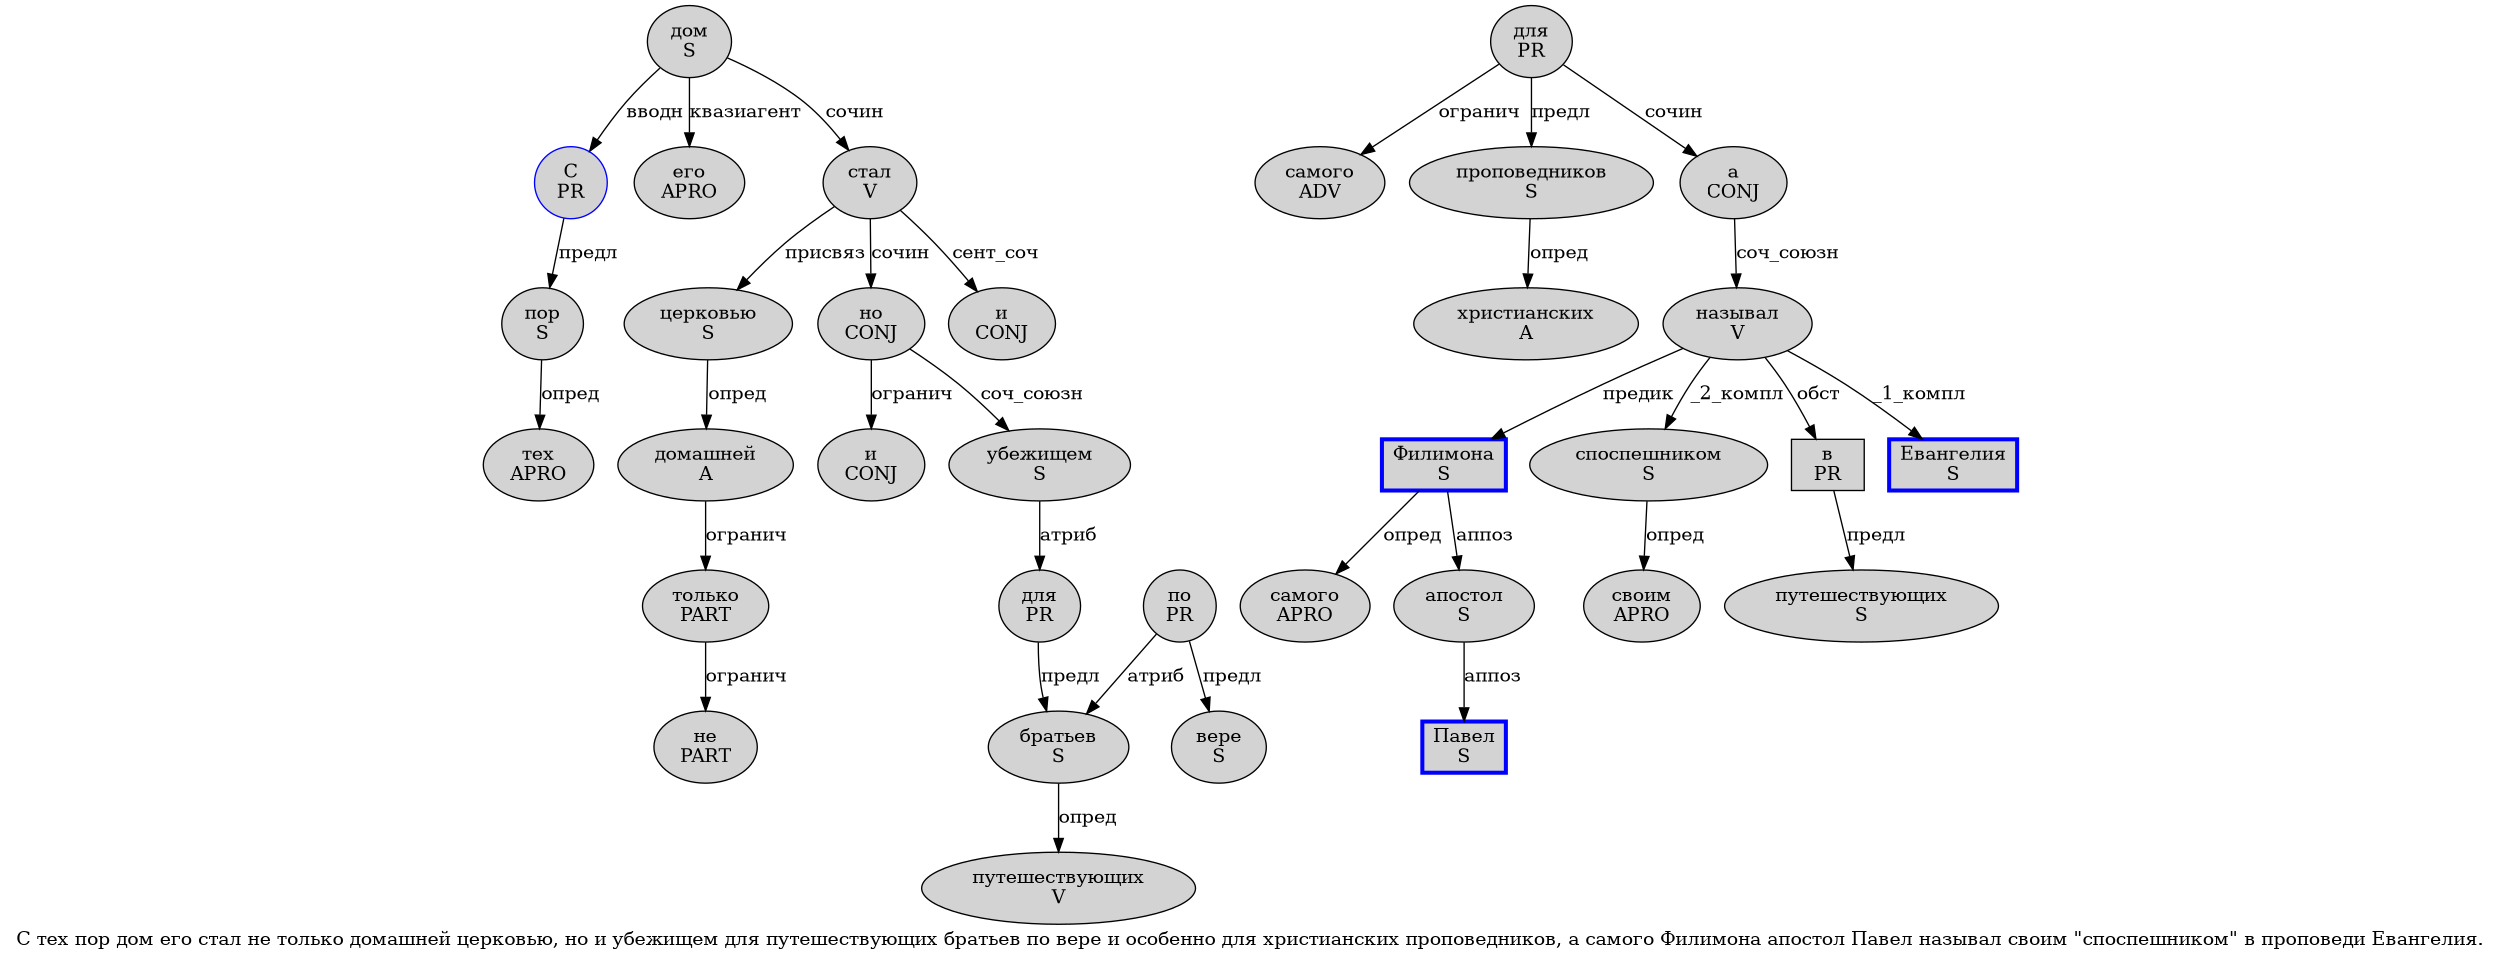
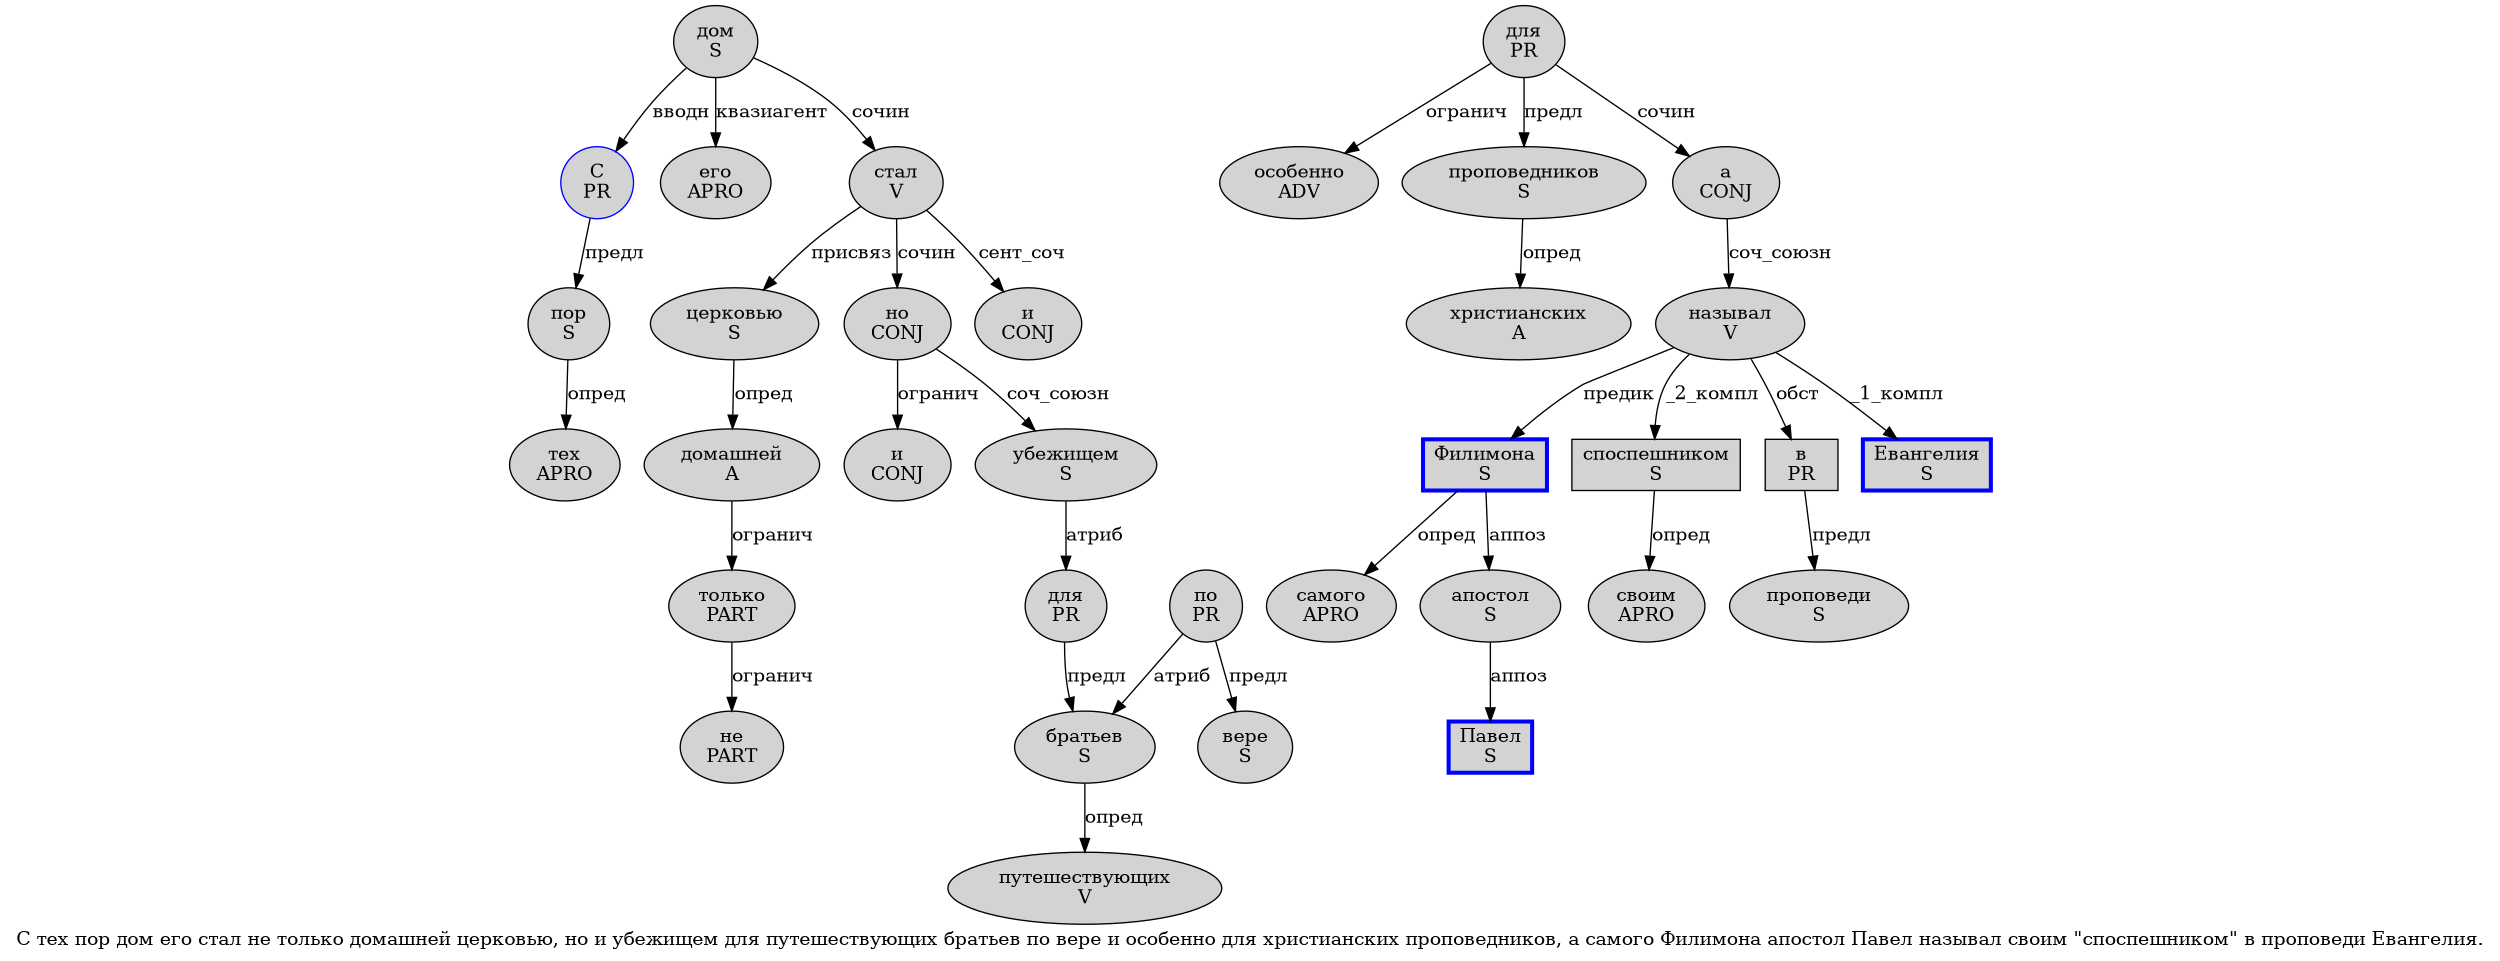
  digraph {
    label="С тех пор дом его стал не только домашней церковью, но и убежищем для путешествующих братьев по вере и особенно для христианских проповедников, а самого Филимона апостол Павел называл своим \"споспешником\" в проповеди Евангелия."
    node [fillcolor=lightgray penwidth=1 shape=ellipse style=filled]
    n1 [color=blue label="С\nPR"]
    n2 [label="пор\nS"]
    n3 [label="тех\nAPRO"]
    n4 [label="дом\nS"]
    n5 [label="его\nAPRO"]
    n6 [label="стал\nV"]
    n7 [label="церковью\nS"]
    n8 [label="но\nCONJ"]
    n9 [label="и\nCONJ"]
    n10 [label="домашней\nA"]
    n11 [label="и\nCONJ"]
    n12 [label="убежищем\nS"]
    n13 [label="не\nPART"]
    n14 [label="только\nPART"]
    n15 [label="для\nPR"]
    n16 [label="братьев\nS"]
    n17 [label="путешествующих\nV"]
    n18 [label="по\nPR"]
    n19 [label="вере\nS"]
-   n20 [label="самого\nADV"]
+   n20 [label="особенно\nADV"]
    n21 [label="для\nPR"]
    n22 [label="проповедников\nS"]
    n23 [label="а\nCONJ"]
    n24 [label="христианских\nA"]
    n25 [label="называл\nV"]
    n26 [color=blue label="Филимона\nS" penwidth=3 shape=box]
-   n27 [label="споспешником\nS"]
+   n27 [label="споспешником\nS" shape=box]
    n28 [label="в\nPR" shape=box]
    n29 [color=blue label="Евангелия\nS" penwidth=3 shape=box]
    n30 [label="самого\nAPRO"]
    n31 [label="апостол\nS"]
    n32 [color=blue label="Павел\nS" penwidth=3 shape=box]
    n33 [label="своим\nAPRO"]
-   n34 [label="путешествующих\nS"]
+   n34 [label="проповеди\nS"]
    n1 -> n2 [label="предл"]
    n2 -> n3 [label="опред"]
    n4 -> n1 [label="вводн"]
    n4 -> n5 [label="квазиагент"]
    n4 -> n6 [label="сочин"]
    n6 -> n7 [label="присвяз"]
    n6 -> n8 [label="сочин"]
    n6 -> n9 [label="сент_соч"]
    n7 -> n10 [label="опред"]
    n8 -> n11 [label="огранич"]
    n8 -> n12 [label="соч_союзн"]
    n10 -> n14 [label="огранич"]
    n12 -> n15 [label="атриб"]
    n14 -> n13 [label="огранич"]
    n15 -> n16 [label="предл"]
    n16 -> n17 [label="опред"]
    n18 -> n16 [label="атриб"]
    n18 -> n19 [label="предл"]
    n21 -> n20 [label="огранич"]
    n21 -> n22 [label="предл"]
    n21 -> n23 [label="сочин"]
    n22 -> n24 [label="опред"]
    n23 -> n25 [label="соч_союзн"]
    n25 -> n26 [label="предик"]
    n25 -> n27 [label="_2_компл"]
    n25 -> n28 [label="обст"]
    n25 -> n29 [label="_1_компл"]
    n26 -> n30 [label="опред"]
    n26 -> n31 [label="аппоз"]
    n27 -> n33 [label="опред"]
    n28 -> n34 [label="предл"]
    n31 -> n32 [label="аппоз"]
  }
